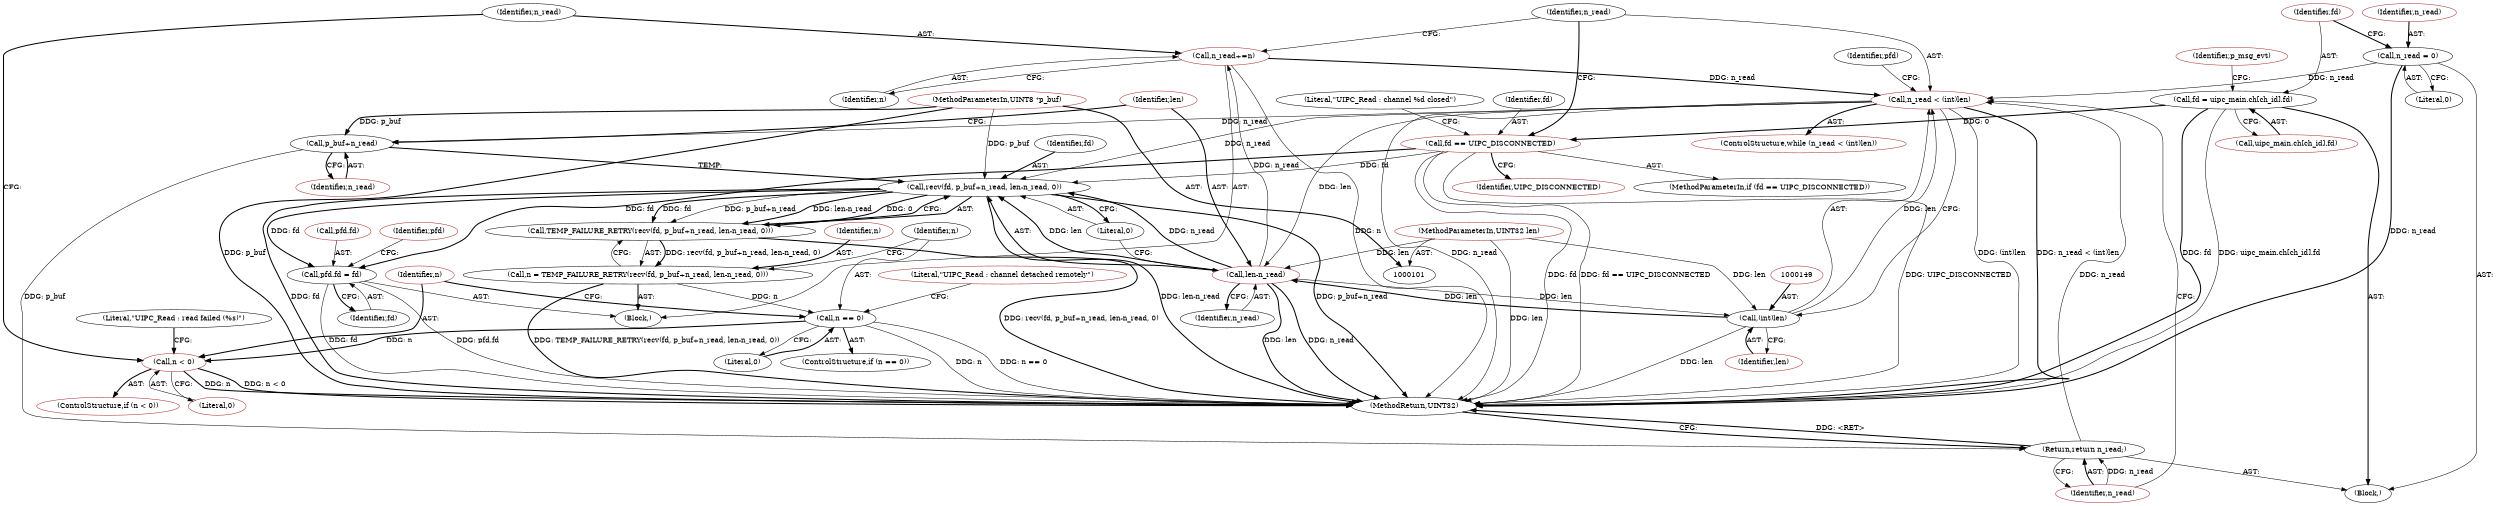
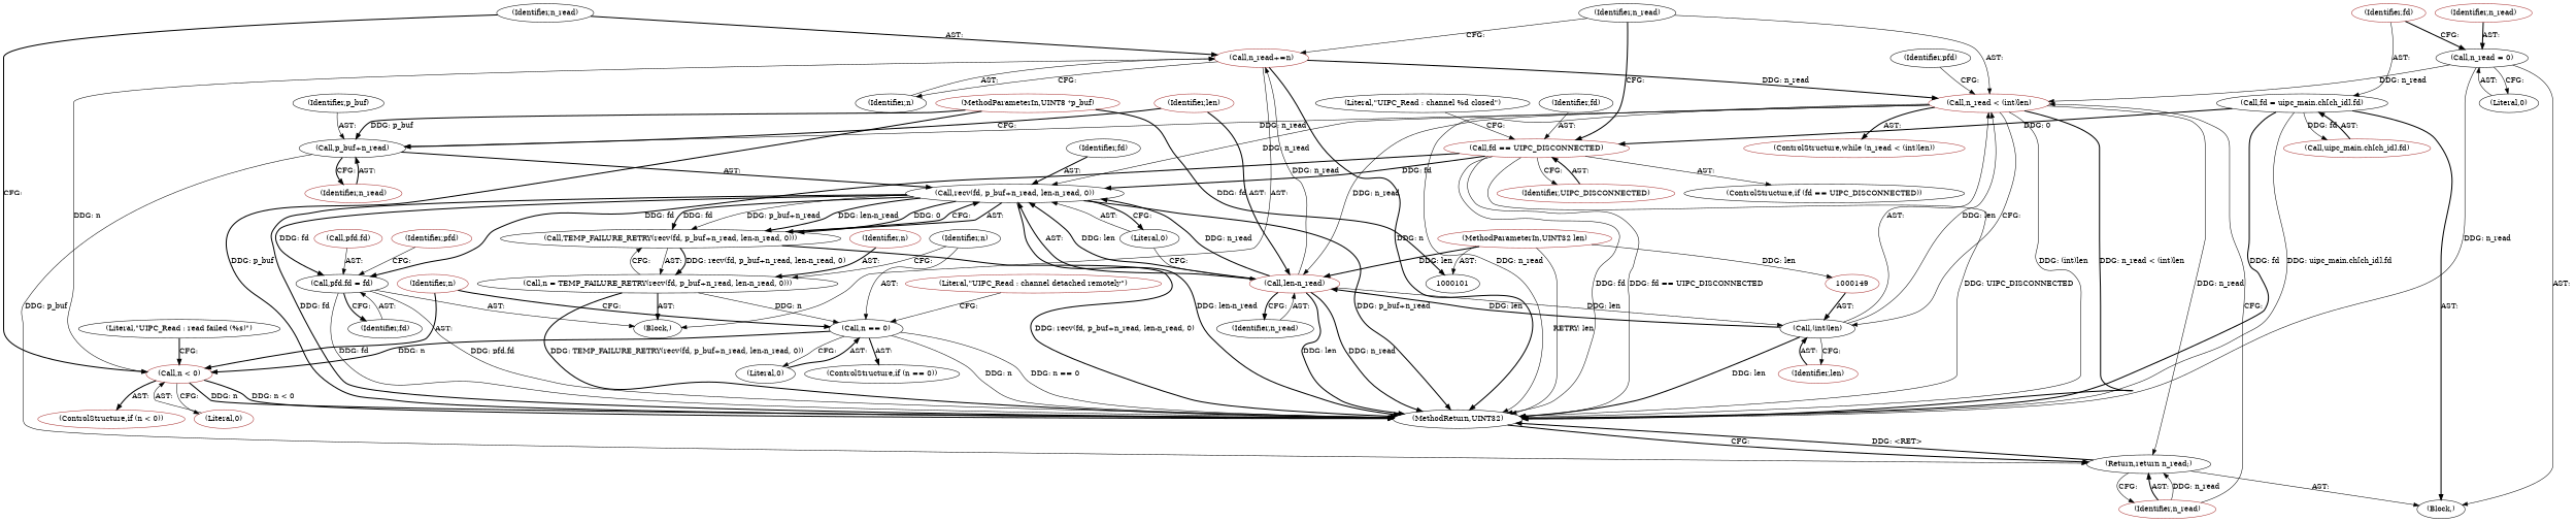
  digraph {
    node [color=black]
    edge [style=solid]
    n1 [color=brown label="(Call,n_read+=n)"]
    n2 [color=brown label="(Call,n_read < (int)len)"]
    n3 [label="(MethodReturn,UINT32)"]
    n4 [label="(Block,)"]
    n5 [label="(Identifier,n)"]
    n6 [label="(Call,recv(fd, p_buf+n_read, len-n_read, 0))"]
    n7 [label="(Call,p_buf+n_read)"]
    n8 [color=brown label="(Call,len-n_read)"]
    n9 [label="(Call,(int)len)"]
    n10 [label="(Return,return n_read;)"]
    n11 [color=brown label="(ControlStructure,while (n_read < (int)len))"]
    n12 [color=brown label="(Call,n < 0)"]
    n13 [color=brown label="(ControlStructure,if (n < 0))"]
    n14 [color=brown label="(Literal,0)"]
    n15 [label="(Call,n == 0)"]
    n16 [label="(Literal,0)"]
    n17 [label="(ControlStructure,if (n == 0))"]
    n18 [label="(Call,n = TEMP_FAILURE_RETRY(recv(fd, p_buf+n_read, len-n_read, 0)))"]
    n19 [label="(Call,TEMP_FAILURE_RETRY(recv(fd, p_buf+n_read, len-n_read, 0)))"]
    n20 [label="(Call,pfd.fd = fd)"]
    n21 [label="(Literal,0)"]
    n22 [label="(Identifier,fd)"]
    n23 [color=brown label="(Call,fd == UIPC_DISCONNECTED)"]
-   n24 [label="(MethodParameterIn,if (fd == UIPC_DISCONNECTED))"]
+   n24 [label="(ControlStructure,if (fd == UIPC_DISCONNECTED))"]
    n25 [color=brown label="(Identifier,UIPC_DISCONNECTED)"]
    n26 [label="(Call,fd = uipc_main.ch[ch_id].fd)"]
    n27 [label="(Block,)"]
    n28 [color=brown label="(Call,uipc_main.ch[ch_id].fd)"]
    n29 [color=brown label="(MethodParameterIn,UINT8 *p_buf)"]
    1000101
    n31 [color=brown label="(Identifier,n_read)"]
    n32 [label="(Identifier,n_read)"]
    n33 [color=brown label="(Identifier,len)"]
    n34 [color=brown label="(Identifier,n_read)"]
    n35 [label="(Call,n_read = 0)"]
    n36 [label="(Literal,0)"]
    n37 [color=brown label="(MethodParameterIn,UINT32 len)"]
    n38 [color=brown label="(Call,pfd.fd)"]
    n39 [label="(Literal,\"UIPC_Read : read failed (%s)\")"]
    n40 [color=brown label="(Identifier,pfd)"]
    n41 [label="(Identifier,n_read)"]
    n42 [color=brown label="(Identifier,n)"]
    n43 [color=brown label="(Identifier,len)"]
-   n44 [color=brown label="(Identifier,p_msg_evt)"]
    n45 [color=brown label="(Identifier,fd)"]
    n46 [color=brown label="(Literal,\"UIPC_Read : channel detached remotely\")"]
    n47 [color=brown label="(Identifier,n)"]
    n48 [label="(Identifier,fd)"]
    n49 [label="(Identifier,fd)"]
    n50 [label="(Identifier,n)"]
    n51 [label="(Literal,\"UIPC_Read : channel %d closed\")"]
    n52 [label="(Identifier,pfd)"]
+   n53 [label="(Identifier,p_buf)"]
    n54 [label="(Identifier,n_read)"]
    n55 [color=brown label="(Identifier,n_read)"]
    1000149 [color=brown]
    n1 -> n2 [label="DDG: n_read" style=bold]
-   n1 -> n3 [label="DDG: n"]
+   n1 -> n3 [label="DDG: n" style=bold]
    n1 -> n4 [label="AST: "]
    n1 -> n5 [label="CFG: "]
    n2 -> n3 [label="DDG: (int)len"]
    n2 -> n3 [label="DDG: n_read < (int)len" style=bold]
    n2 -> n3 [label="DDG: n_read"]
    n2 -> n6 [label="DDG: n_read"]
    n2 -> n7 [label="DDG: n_read"]
-   n2 -> n8 [label="DDG: len"]
+   n2 -> n8 [label="DDG: n_read"]
    n2 -> n9 [label="CFG: "]
-   n10 -> n2 [label="DDG: n_read"]
+   n2 -> n10 [label="DDG: n_read"]
    n2 -> n11 [label="AST: " style=bold]
    n3 -> n10 [label="CFG: " style=bold]
    n5 -> n1 [label="AST: "]
    n6 -> n3 [label="DDG: p_buf+n_read" style=bold]
    n6 -> n3 [label="DDG: fd" style=bold]
    n6 -> n3 [label="DDG: len-n_read" style=bold]
    n6 -> n19 [label="AST: " style=bold]
    n6 -> n19 [label="DDG: fd" style=bold]
    n6 -> n19 [label="DDG: p_buf+n_read"]
    n6 -> n19 [label="DDG: len-n_read" style=bold]
    n6 -> n19 [label="DDG: 0" style=bold]
    n6 -> n20 [label="DDG: fd" style=bold]
    n6 -> n21 [label="CFG: " style=bold]
-   n7 -> n6 [label="TEMP: " style=bold]
+   n7 -> n6 [label="AST: " style=bold]
    n7 -> n10 [label="DDG: p_buf"]
    n7 -> n31 [label="CFG: " style=bold]
    n8 -> n1 [label="DDG: n_read"]
    n8 -> n3 [label="DDG: len" style=bold]
    n8 -> n3 [label="DDG: n_read" style=bold]
    n8 -> n6 [label="AST: " style=bold]
    n8 -> n6 [label="DDG: len" style=bold]
    n8 -> n6 [label="DDG: n_read" style=bold]
    n8 -> n9 [label="DDG: len"]
    n8 -> n32 [label="CFG: " style=bold]
    n9 -> n2 [label="AST: "]
    n9 -> n2 [label="DDG: len"]
-   n9 -> n3 [label="DDG: len"]
+   n9 -> n3 [label="DDG: len" style=bold]
    n9 -> n8 [label="DDG: len" style=bold]
    n9 -> n33 [label="CFG: "]
    n10 -> n3 [label="DDG: <RET>" style=bold]
    n10 -> n27 [label="AST: "]
    n10 -> n34 [label="CFG: "]
+   n12 -> n1 [label="DDG: n"]
    n12 -> n3 [label="DDG: n < 0" style=bold]
    n12 -> n3 [label="DDG: n" style=bold]
    n12 -> n13 [label="AST: " style=bold]
    n12 -> n14 [label="CFG: "]
    n14 -> n12 [label="AST: "]
    n15 -> n3 [label="DDG: n"]
    n15 -> n3 [label="DDG: n == 0"]
    n15 -> n12 [label="DDG: n" style=bold]
    n15 -> n16 [label="CFG: "]
    n15 -> n17 [label="AST: " style=bold]
    n16 -> n15 [label="AST: " style=bold]
    n18 -> n3 [label="DDG: TEMP_FAILURE_RETRY(recv(fd, p_buf+n_read, len-n_read, 0))" style=bold]
    n18 -> n4 [label="AST: " style=bold]
    n18 -> n15 [label="DDG: n"]
    n18 -> n19 [label="CFG: "]
    n19 -> n3 [label="DDG: recv(fd, p_buf+n_read, len-n_read, 0)" style=bold]
    n19 -> n6 [label="CFG: " style=bold]
    n19 -> n18 [label="AST: "]
    n19 -> n18 [label="DDG: recv(fd, p_buf+n_read, len-n_read, 0)" style=bold]
    n20 -> n3 [label="DDG: pfd.fd"]
    n20 -> n3 [label="DDG: fd"]
    n20 -> n4 [label="AST: "]
    n20 -> n22 [label="CFG: " style=bold]
    n21 -> n6 [label="AST: "]
    n21 -> n8 [label="CFG: "]
    n22 -> n20 [label="AST: "]
    n23 -> n3 [label="DDG: fd == UIPC_DISCONNECTED"]
    n23 -> n3 [label="DDG: UIPC_DISCONNECTED"]
    n23 -> n3 [label="DDG: fd"]
-   n23 -> n6 [label="DDG: fd"]
+   n23 -> n6 [label="DDG: fd" style=bold]
    n23 -> n20 [label="DDG: fd" style=bold]
    n23 -> n24 [label="AST: "]
-   n23 -> n25 [label="CFG: " style=bold]
+   n23 -> n25 [label="CFG: "]
+   n25 -> n23 [label="AST: " style=bold]
    n26 -> n3 [label="DDG: fd" style=bold]
    n26 -> n3 [label="DDG: uipc_main.ch[ch_id].fd"]
    n26 -> n23 [label="DDG: 0" style=bold]
    n26 -> n27 [label="AST: " style=bold]
-   n26 -> n28 [label="CFG: "]
+   n26 -> n28 [label="DDG: fd"]
    n28 -> n26 [label="AST: " style=bold]
    n29 -> n3 [label="DDG: p_buf" style=bold]
-   n29 -> n6 [label="DDG: p_buf"]
    n29 -> n7 [label="DDG: p_buf" style=bold]
-   n29 -> 1000101 [label="AST: " style=bold]
+   n29 -> 1000101 [label="DDG: fd" style=bold]
    n31 -> n7 [label="AST: " style=bold]
    n32 -> n8 [label="AST: "]
    n33 -> n9 [label="AST: " style=bold]
    n34 -> n2 [label="CFG: "]
    n34 -> n10 [label="AST: " style=bold]
    n34 -> n10 [label="DDG: n_read"]
    n35 -> n2 [label="DDG: n_read"]
-   n35 -> n3 [label="DDG: n_read" style=bold]
+   n35 -> n3 [label="DDG: n_read"]
    n35 -> n27 [label="AST: "]
    n35 -> n36 [label="CFG: "]
    n36 -> n35 [label="AST: "]
-   n37 -> n3 [label="DDG: len"]
-   n37 -> n8 [label="DDG: len"]
-   n37 -> n9 [label="DDG: len"]
+   n37 -> n3 [label="RETRY: len"]
+   n37 -> n8 [label="DDG: len" style=bold]
+   n37 -> 1000149 [label="DDG: len"]
    n37 -> 1000101 [label="AST: "]
    n38 -> n20 [label="AST: "]
    n39 -> n12 [label="CFG: " style=bold]
    n40 -> n20 [label="CFG: "]
    n41 -> n1 [label="AST: " style=bold]
    n41 -> n12 [label="CFG: " style=bold]
    n42 -> n18 [label="AST: " style=bold]
    n43 -> n7 [label="CFG: " style=bold]
    n43 -> n8 [label="AST: " style=bold]
-   n44 -> n26 [label="CFG: "]
    n45 -> n26 [label="AST: "]
    n45 -> n35 [label="CFG: " style=bold]
    n46 -> n15 [label="CFG: "]
    n47 -> n12 [label="AST: " style=bold]
    n47 -> n15 [label="CFG: " style=bold]
    n48 -> n23 [label="AST: "]
    n49 -> n6 [label="AST: " style=bold]
    n50 -> n15 [label="AST: "]
    n50 -> n18 [label="CFG: "]
    n51 -> n23 [label="CFG: "]
    n52 -> n2 [label="CFG: "]
+   n53 -> n7 [label="AST: "]
    n54 -> n1 [label="CFG: "]
    n54 -> n2 [label="AST: "]
    n54 -> n23 [label="CFG: " style=bold]
    n55 -> n35 [label="AST: " style=bold]
    1000149 -> n9 [label="AST: " style=bold]
  }
